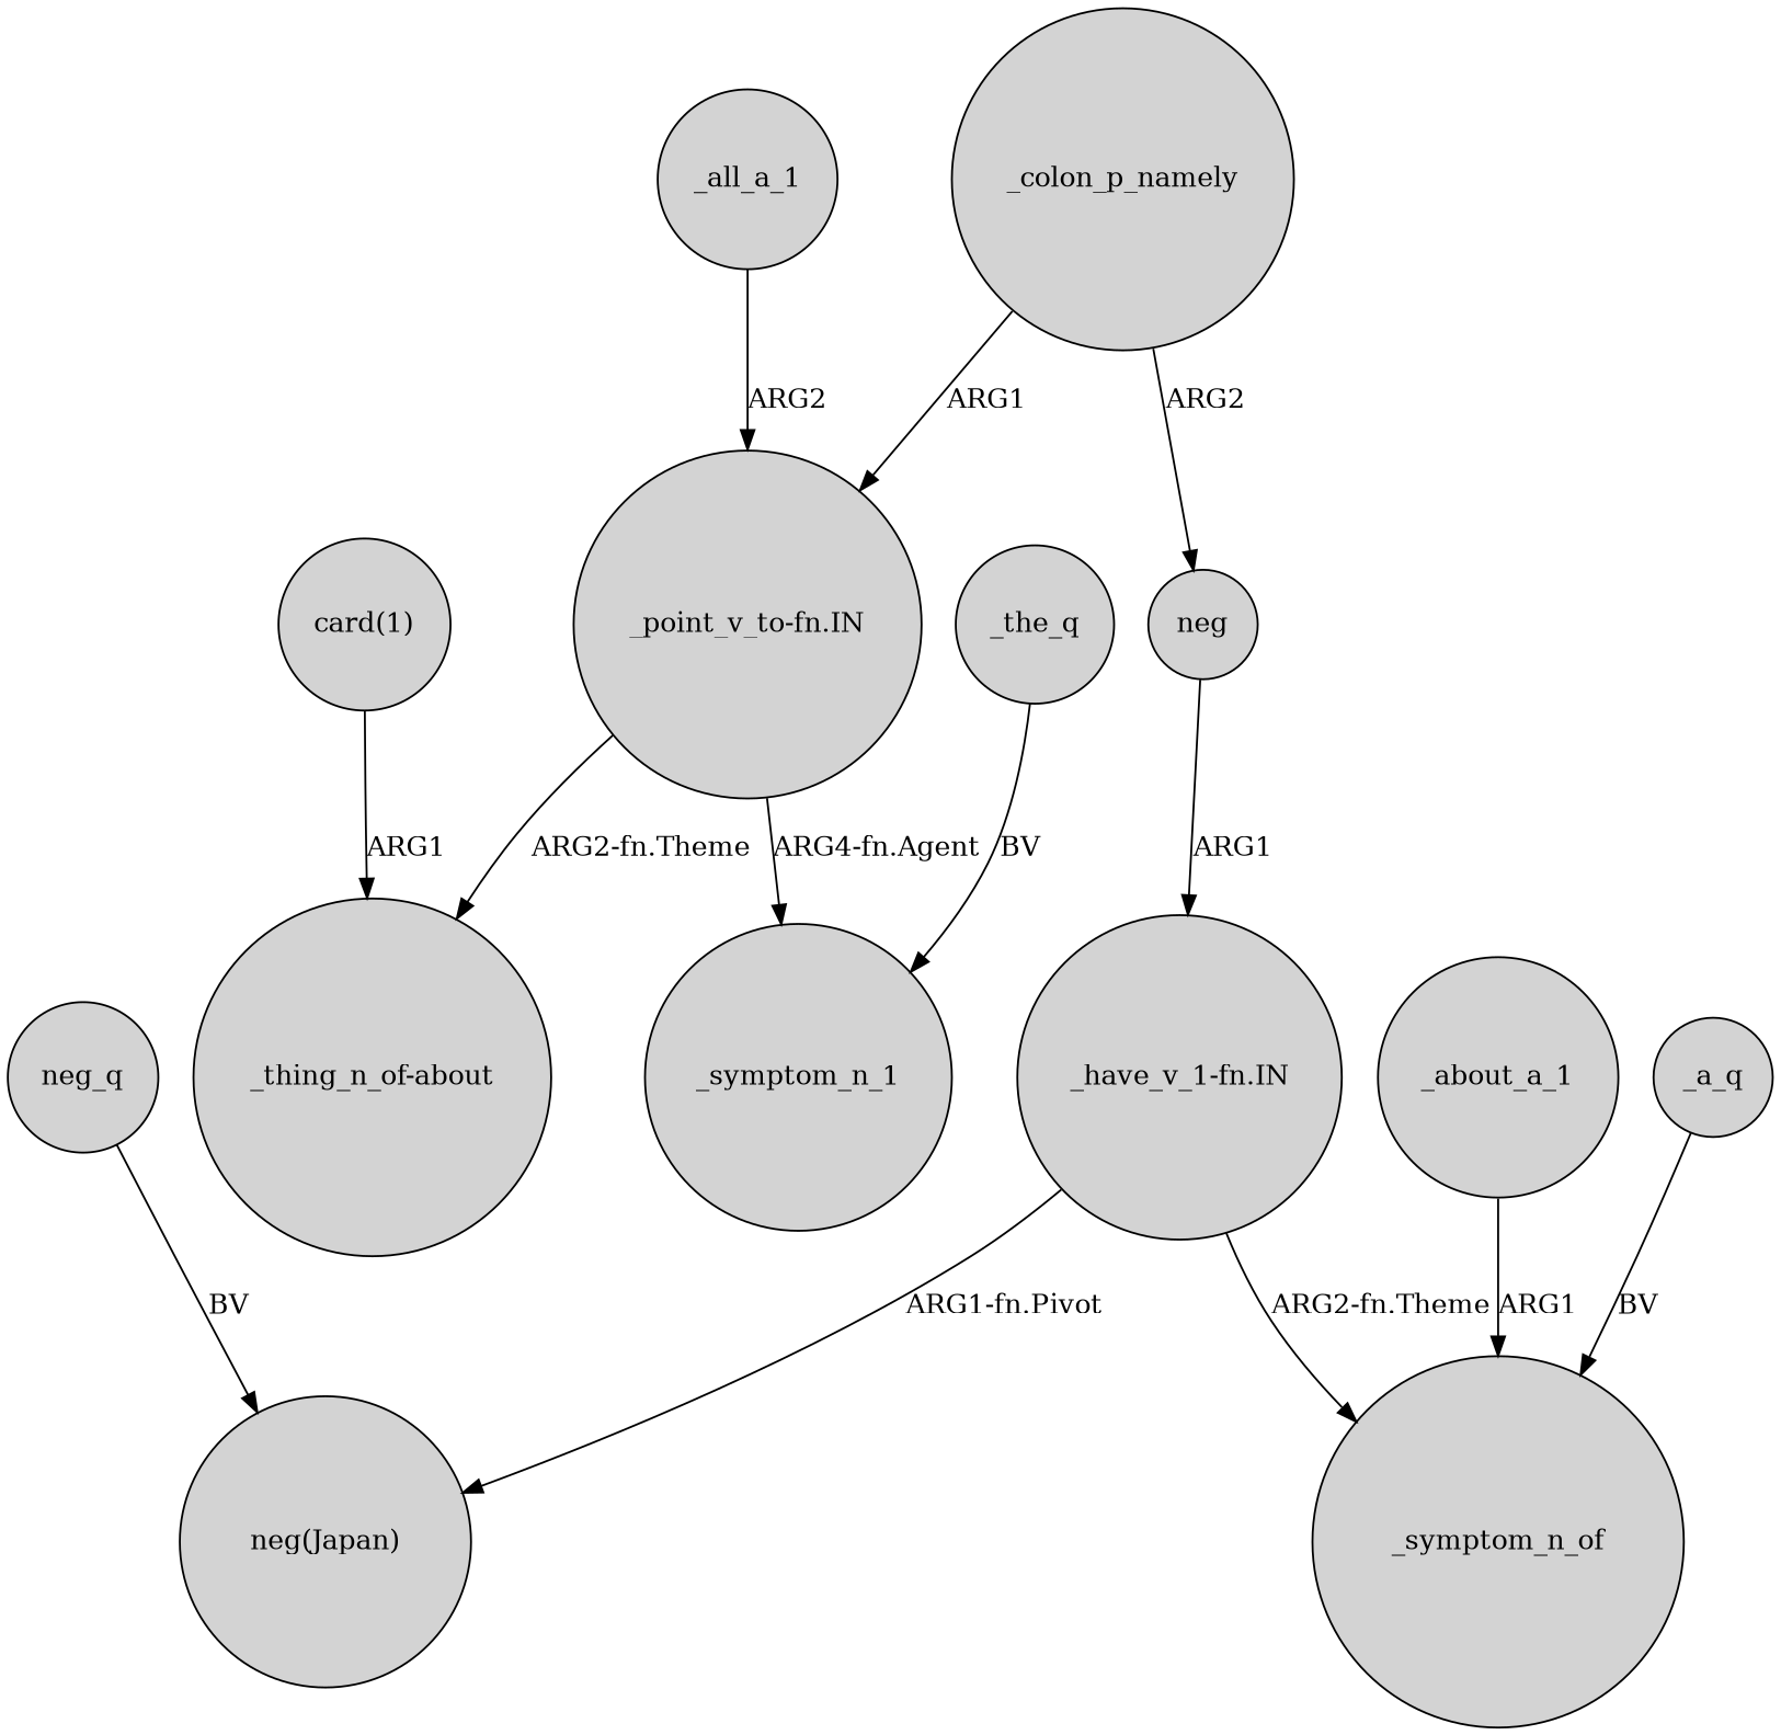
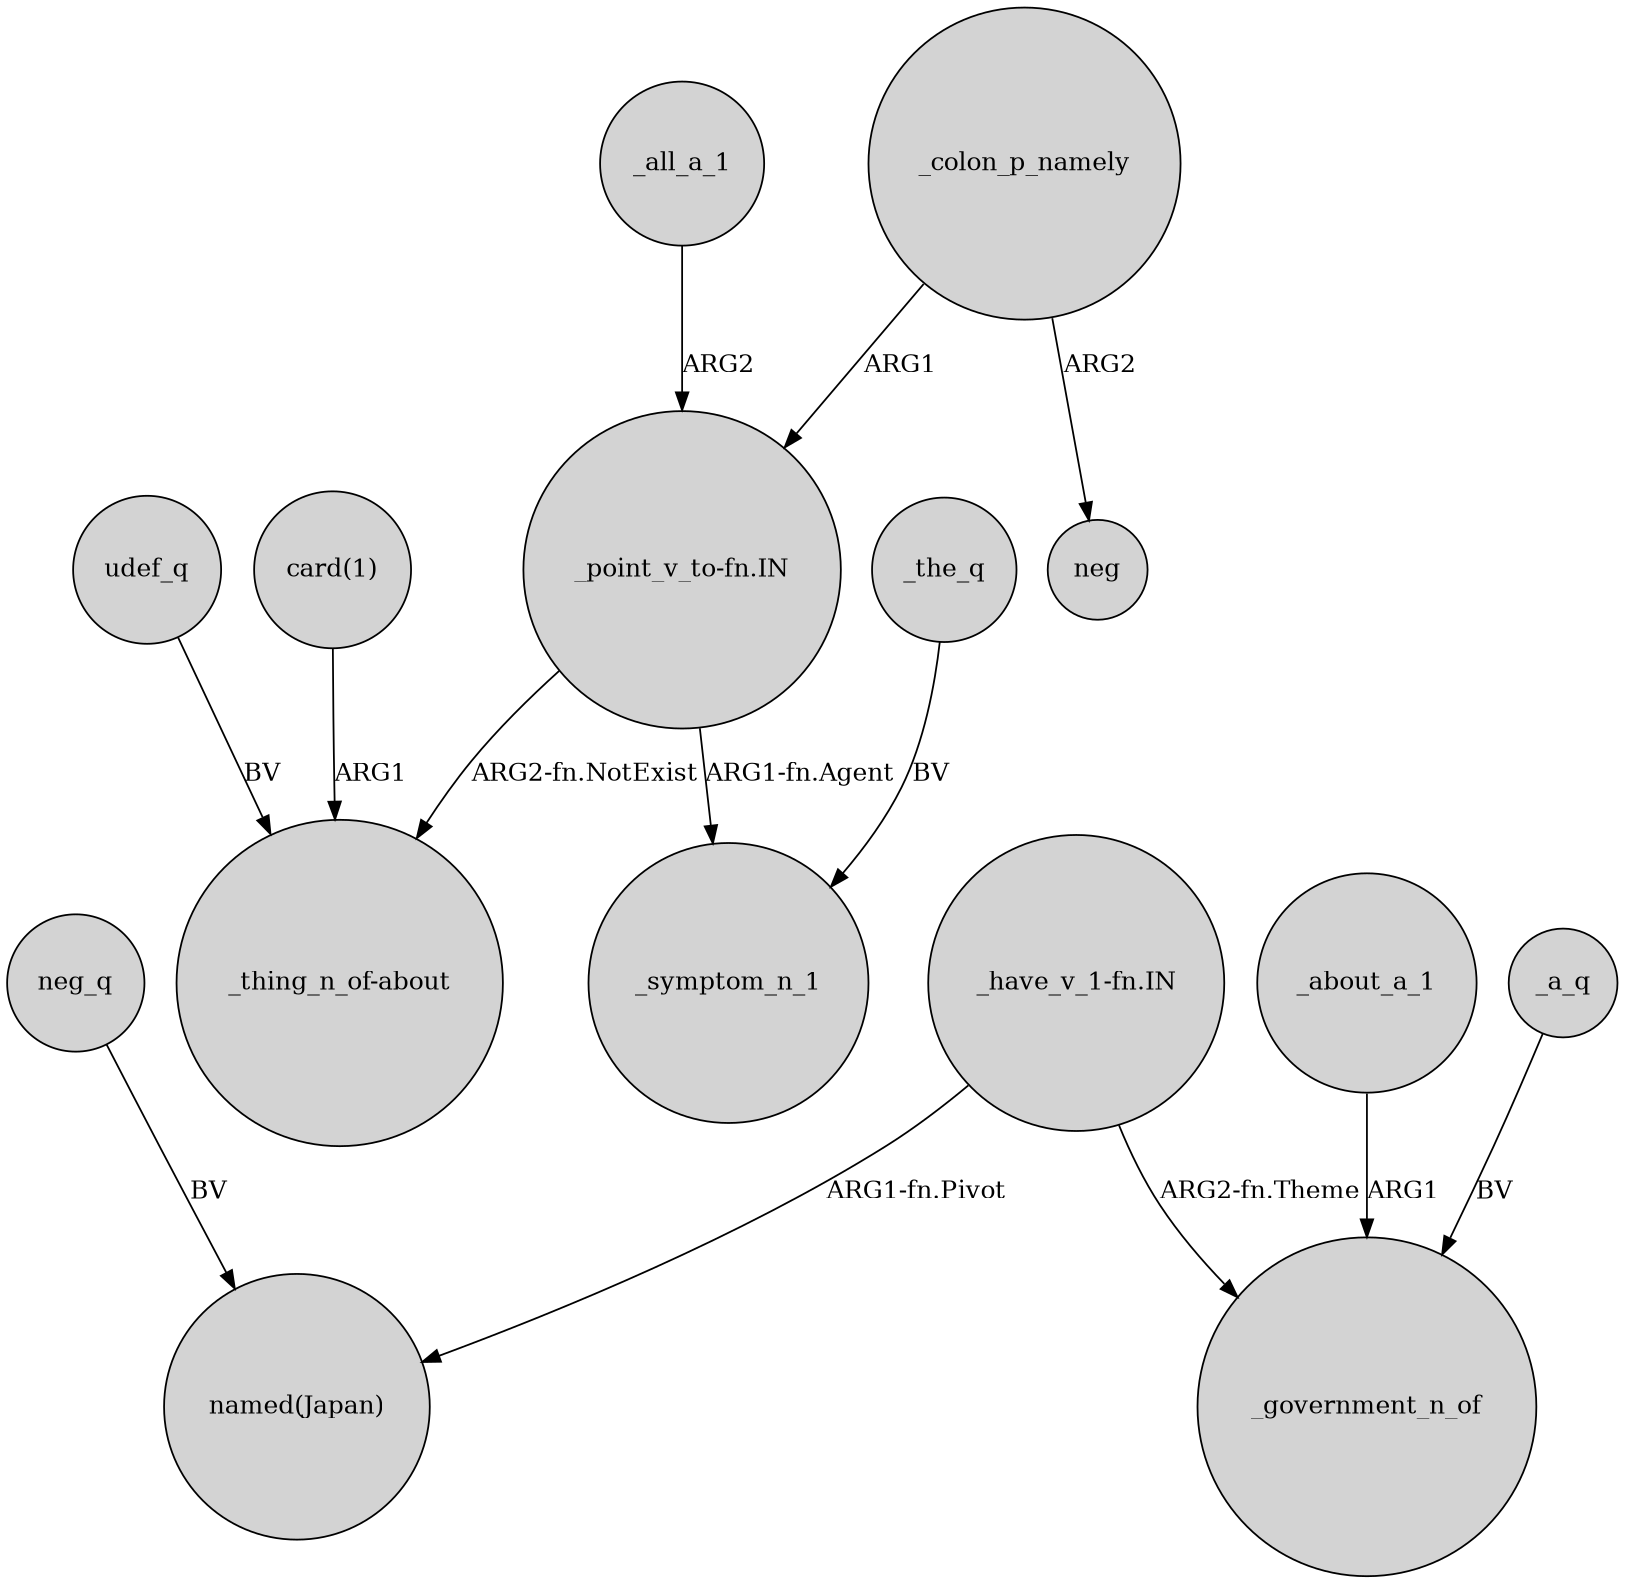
  digraph {
    node [shape=circle style=filled]
    _all_a_1
    "_point_v_to-fn.IN"
    "_thing_n_of-about"
    _symptom_n_1
+   udef_q
    "_have_v_1-fn.IN"
-   "named(Japan)" [label="neg(Japan)"]
-   _government_n_of [label=_symptom_n_of]
+   "named(Japan)"
+   _government_n_of
    "card(1)"
    _a_q
    _colon_p_namely
    neg
    n13 [label=neg_q]
    n14 [label=_about_a_1]
    _the_q
    _all_a_1 -> "_point_v_to-fn.IN" [label=ARG2]
-   "_point_v_to-fn.IN" -> "_thing_n_of-about" [label="ARG2-fn.Theme"]
-   "_point_v_to-fn.IN" -> _symptom_n_1 [label="ARG4-fn.Agent"]
+   "_point_v_to-fn.IN" -> "_thing_n_of-about" [label="ARG2-fn.NotExist"]
+   "_point_v_to-fn.IN" -> _symptom_n_1 [label="ARG1-fn.Agent"]
+   udef_q -> "_thing_n_of-about" [label=BV]
    "_have_v_1-fn.IN" -> "named(Japan)" [label="ARG1-fn.Pivot"]
    "_have_v_1-fn.IN" -> _government_n_of [label="ARG2-fn.Theme"]
    "card(1)" -> "_thing_n_of-about" [label=ARG1]
    _a_q -> _government_n_of [label=BV]
    _colon_p_namely -> "_point_v_to-fn.IN" [label=ARG1]
    _colon_p_namely -> neg [label=ARG2]
-   neg -> "_have_v_1-fn.IN" [label=ARG1]
    n13 -> "named(Japan)" [label=BV]
    n14 -> _government_n_of [label=ARG1]
    _the_q -> _symptom_n_1 [label=BV]
  }
